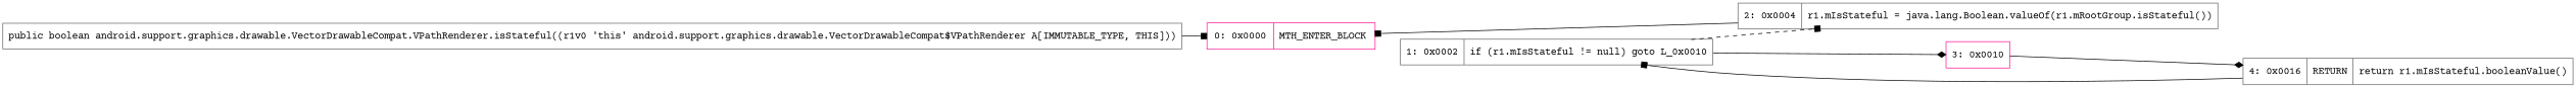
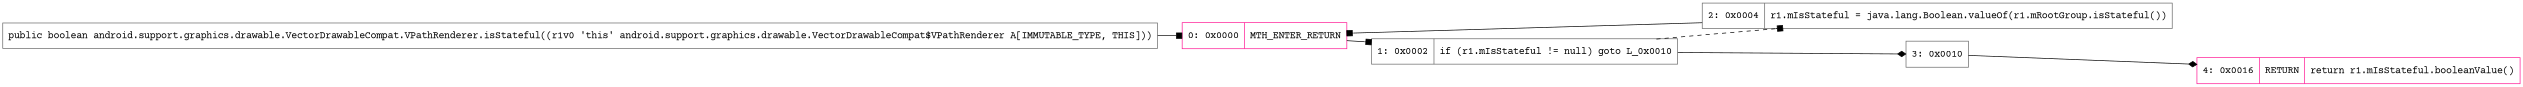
  digraph {
    fontname="Courier Prime"
    rankdir=LR
    node [color=gray40 fontname="Courier Prime" shape=record]
    edge [arrowhead=box fontname="Courier Prime"]
-   n1 [color=deeppink label="{0\:\ 0x0000|MTH_ENTER_BLOCK\l}"]
+   n1 [color=deeppink label="{0\:\ 0x0000|MTH_ENTER_RETURN\l}"]
    n2 [label="{1\:\ 0x0002|if (r1.mIsStateful != null) goto L_0x0010\l}"]
    n3 [label="{2\:\ 0x0004|r1.mIsStateful = java.lang.Boolean.valueOf(r1.mRootGroup.isStateful())\l}"]
-   n4 [color=deeppink label="{3\:\ 0x0010}"]
-   n5 [label="{4\:\ 0x0016|RETURN\l|return r1.mIsStateful.booleanValue()\l}"]
+   n4 [label="{3\:\ 0x0010}"]
+   n5 [color=deeppink label="{4\:\ 0x0016|RETURN\l|return r1.mIsStateful.booleanValue()\l}"]
    n6 [label="{public boolean android.support.graphics.drawable.VectorDrawableCompat.VPathRenderer.isStateful((r1v0 'this' android.support.graphics.drawable.VectorDrawableCompat$VPathRenderer A[IMMUTABLE_TYPE, THIS])) }"]
-   n5 -> n2
+   n1 -> n2
    n2 -> n3 [style=dashed]
    n2 -> n4 [arrowhead=diamond]
    n3 -> n1
    n4 -> n5 [arrowhead=diamond]
    n6 -> n1
  }
